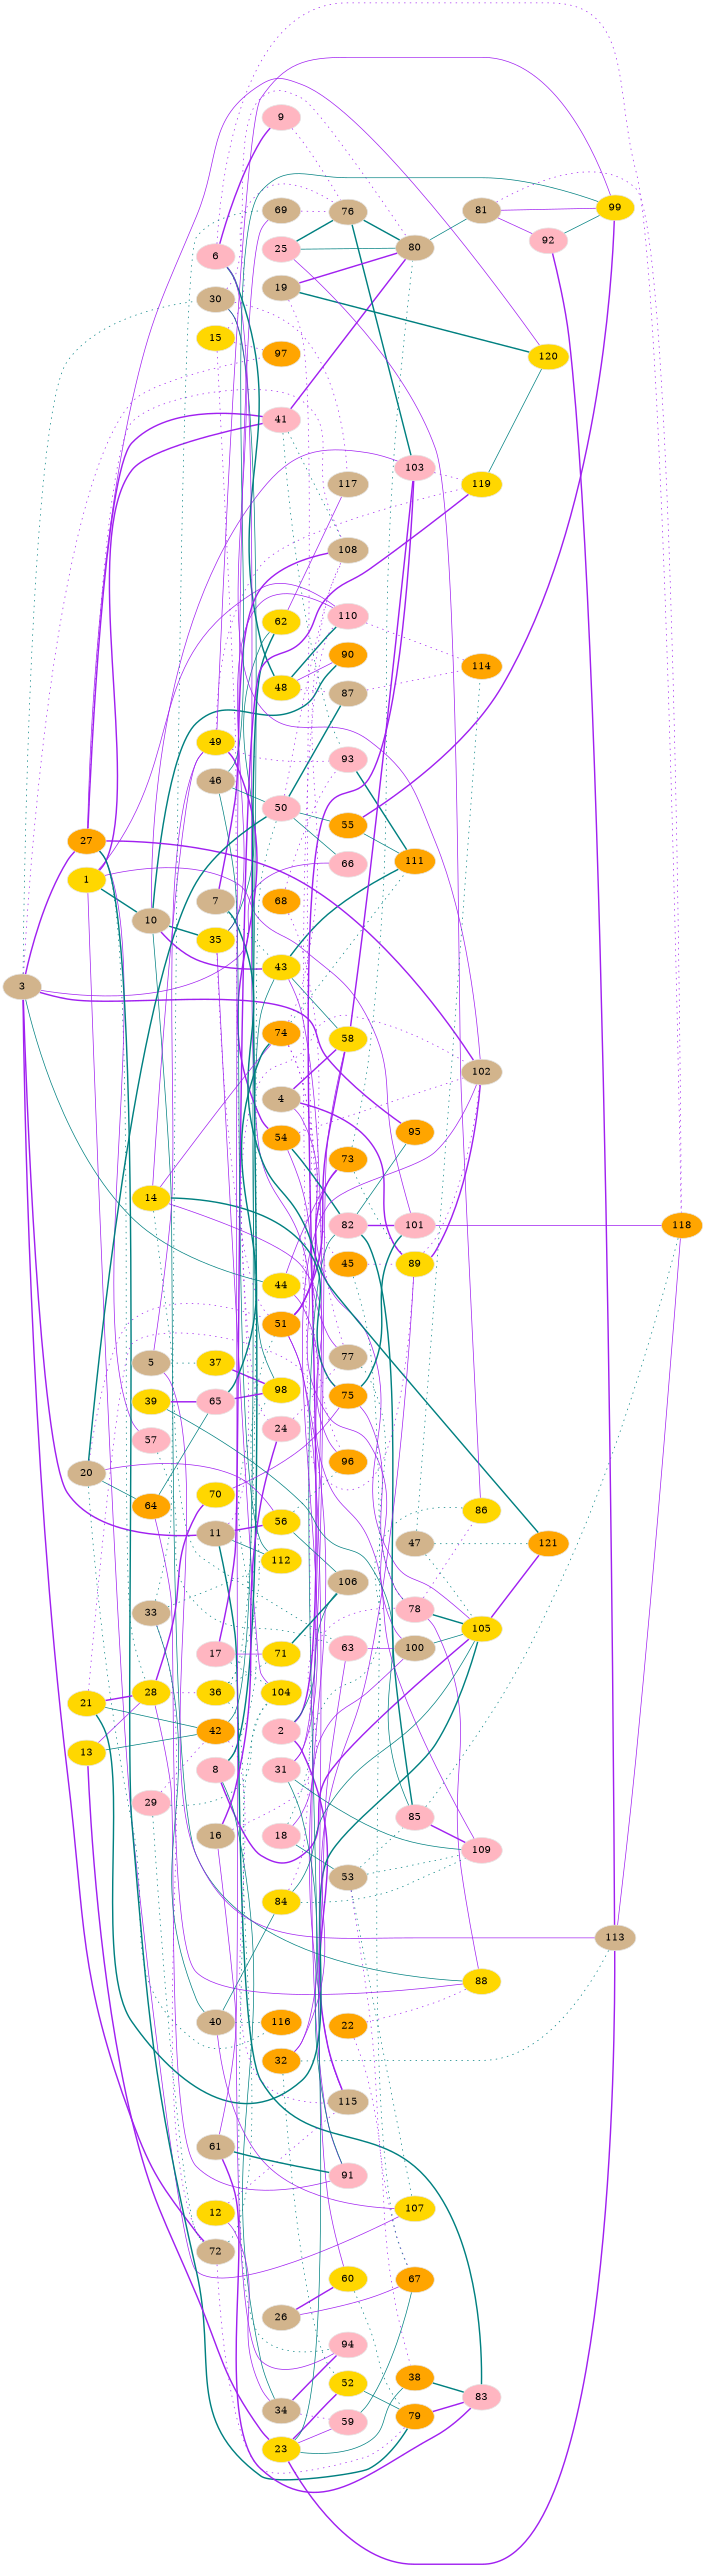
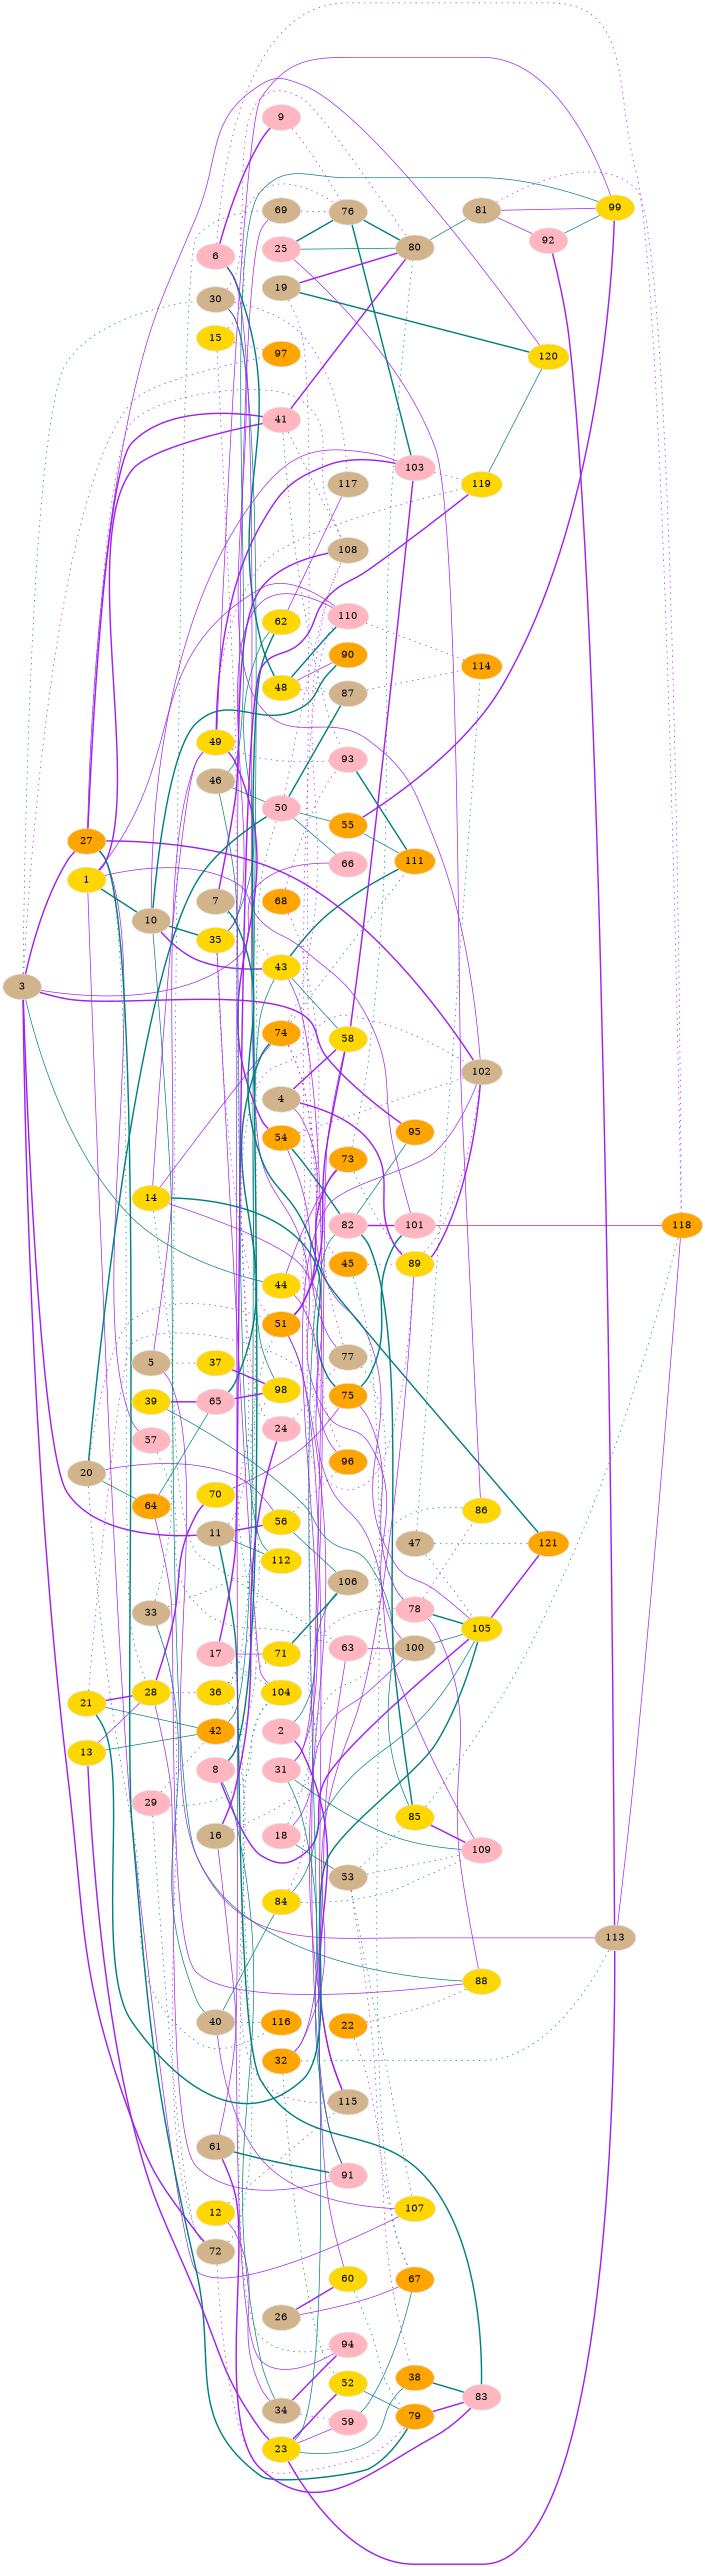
  graph {
    rankdir=LR
    node [color=gray90 fillcolor=gold style=filled]
    edge [color=purple style=solid]
    10 [fillcolor=tan]
    1
    41 [fillcolor=lightpink]
    101 [fillcolor=lightpink]
    107
    110 [fillcolor=lightpink]
    103 [fillcolor=lightpink]
    43
    35
    88
    90 [fillcolor=orange]
    108 [fillcolor=tan]
    80 [fillcolor=tan]
    93 [fillcolor=lightpink]
    118 [fillcolor=orange]
    114 [fillcolor=orange]
    2 [fillcolor=lightpink]
    106 [fillcolor=tan]
    115 [fillcolor=tan]
    119
    3 [fillcolor=tan]
    11 [fillcolor=tan]
    27 [fillcolor=orange]
    30 [fillcolor=tan]
    44
    66 [fillcolor=lightpink]
    72 [fillcolor=tan]
    95 [fillcolor=orange]
    97 [fillcolor=orange]
    56
    83 [fillcolor=lightpink]
    102 [fillcolor=tan]
    112
    28
    120
    57 [fillcolor=lightpink]
    79 [fillcolor=orange]
    98
    117 [fillcolor=tan]
    109 [fillcolor=lightpink]
    73 [fillcolor=orange]
    104
    4 [fillcolor=tan]
    58
    89
    105
    121 [fillcolor=orange]
    5 [fillcolor=tan]
    37
    49
    113 [fillcolor=tan]
    99
    54 [fillcolor=orange]
    6 [fillcolor=lightpink]
    9 [fillcolor=lightpink]
    48
    100 [fillcolor=tan]
    76 [fillcolor=tan]
    87 [fillcolor=tan]
    7 [fillcolor=tan]
    91 [fillcolor=lightpink]
    111 [fillcolor=orange]
    8 [fillcolor=lightpink]
    34 [fillcolor=tan]
    62
    94 [fillcolor=lightpink]
    59 [fillcolor=lightpink]
    51 [fillcolor=orange]
    96 [fillcolor=orange]
    12
    13
    23
    42 [fillcolor=orange]
    38 [fillcolor=orange]
    52
    82 [fillcolor=lightpink]
    36
    70
    14
    63 [fillcolor=lightpink]
    74 [fillcolor=orange]
    75 [fillcolor=orange]
    78 [fillcolor=lightpink]
    15
    24 [fillcolor=lightpink]
    77 [fillcolor=tan]
    16 [fillcolor=tan]
    86
    17 [fillcolor=lightpink]
    71
    18 [fillcolor=lightpink]
    53 [fillcolor=tan]
    67 [fillcolor=orange]
-   85 [fillcolor=lightpink]
+   85
    19 [fillcolor=tan]
    45 [fillcolor=orange]
    81 [fillcolor=tan]
    20 [fillcolor=tan]
    50 [fillcolor=lightpink]
    64 [fillcolor=orange]
    116 [fillcolor=orange]
    55 [fillcolor=orange]
    60
    65 [fillcolor=lightpink]
    21
    22 [fillcolor=orange]
    25 [fillcolor=lightpink]
    26 [fillcolor=tan]
    29 [fillcolor=lightpink]
    31 [fillcolor=lightpink]
    32 [fillcolor=orange]
    33 [fillcolor=tan]
    40 [fillcolor=tan]
    69 [fillcolor=tan]
    84
    39
    46 [fillcolor=tan]
    47 [fillcolor=tan]
    61 [fillcolor=tan]
    68 [fillcolor=orange]
    92 [fillcolor=lightpink]
    10 -- 103
    10 -- 43 [style=bold]
    10 -- 35 [color=teal style=bold]
    10 -- 88 [color=teal]
    10 -- 90 [color=teal style=bold]
    1 -- 10 [color=teal style=bold]
    1 -- 41 [style=bold]
    1 -- 101
    1 -- 107
    1 -- 110
    41 -- 108 [color=teal style=dotted]
    41 -- 80 [style=bold]
    41 -- 93 [color=teal style=dotted]
    101 -- 118
    110 -- 114 [style=dotted]
    103 -- 119 [style=dotted]
    43 -- 58 [color=teal]
    43 -- 91
    43 -- 111 [color=teal style=bold]
    35 -- 110
    35 -- 104
    35 -- 62 [color=teal]
    35 -- 51 [style=dotted]
    80 -- 81 [color=teal]
    93 -- 111 [color=teal style=bold]
-   2 -- 103 [style=bold]
+   49 -- 103 [style=bold]
    2 -- 106 [color=teal]
    2 -- 115 [style=bold]
    119 -- 120 [color=teal]
    3 -- 11 [style=bold]
    3 -- 27 [style=bold]
    3 -- 30 [color=teal style=dotted]
    3 -- 44 [color=teal]
    3 -- 66
    3 -- 72 [style=bold]
    3 -- 95 [style=bold]
    3 -- 97 [style=dotted]
    11 -- 56 [style=bold]
    11 -- 83 [color=teal style=bold]
    11 -- 102 [style=dotted]
    11 -- 112 [color=teal]
    27 -- 41 [style=bold]
    27 -- 108 [style=dotted]
    27 -- 102 [style=bold]
    27 -- 28 [color=teal style=dotted]
    27 -- 120
    27 -- 57
    27 -- 79 [color=teal style=bold]
    30 -- 80 [style=dotted]
    30 -- 102
    30 -- 98 [color=teal]
    30 -- 117 [style=dotted]
    44 -- 109
    44 -- 73
    72 -- 79 [style=dotted]
    72 -- 104 [color=teal style=dotted]
    56 -- 106 [color=teal]
    56 -- 96 [color=teal style=dotted]
    28 -- 91
    28 -- 36 [style=dotted]
    28 -- 70 [style=bold]
    57 -- 63 [color=teal style=dotted]
    79 -- 83 [style=bold]
    73 -- 80 [color=teal style=dotted]
    73 -- 89 [color=teal style=dotted]
    4 -- 58 [style=bold]
    4 -- 89 [style=bold]
    4 -- 105
    58 -- 103 [style=bold]
    89 -- 102 [style=bold]
    89 -- 102 [style=dotted]
    105 -- 121 [style=bold]
    5 -- 37 [color=teal style=dotted]
    5 -- 49
    5 -- 113
    37 -- 98 [style=bold]
    49 -- 93 [style=dotted]
    49 -- 119 [style=dotted]
    49 -- 99
    49 -- 54 [style=bold]
    113 -- 118
    54 -- 102 [style=dotted]
    54 -- 82 [color=teal style=bold]
    54 -- 77
    6 -- 118 [style=dotted]
    6 -- 9 [style=bold]
    6 -- 48 [color=teal style=bold]
    6 -- 100
    9 -- 76 [style=dotted]
    48 -- 110 [color=teal style=bold]
    48 -- 90
    48 -- 87 [style=dotted]
    100 -- 105 [color=teal]
    76 -- 103 [color=teal style=bold]
    76 -- 80 [color=teal style=bold]
    87 -- 114 [style=dotted]
    7 -- 43 [color=teal style=dotted]
    7 -- 108 [style=bold]
    7 -- 121 [color=teal style=bold]
    8 -- 98 [color=teal style=dotted]
    8 -- 105 [style=bold]
    8 -- 34 [color=teal]
    8 -- 62 [color=teal style=bold]
    34 -- 94 [style=bold]
    34 -- 59 [style=dotted]
    62 -- 117
    59 -- 67 [color=teal]
    51 -- 115
    51 -- 73 [style=bold]
    51 -- 58 [style=bold]
    51 -- 60
    12 -- 115 [style=dotted]
    12 -- 34
    13 -- 28
    13 -- 23 [style=bold]
    13 -- 42 [color=teal]
    23 -- 113 [style=bold]
    23 -- 59
    23 -- 38 [color=teal]
    23 -- 52 [style=bold]
    23 -- 82 [color=teal]
    42 -- 43 [color=teal]
    42 -- 115 [style=dotted]
    38 -- 83 [color=teal style=bold]
    52 -- 79 [color=teal]
    82 -- 101 [style=bold]
    82 -- 95 [color=teal]
    82 -- 85 [color=teal style=bold]
    36 -- 94 [color=teal style=dotted]
    36 -- 51 [color=teal style=dotted]
    36 -- 71 [color=teal style=dotted]
    36 -- 50 [color=teal style=dotted]
    70 -- 75
    14 -- 49
    14 -- 96
    14 -- 63 [color=teal style=dotted]
    14 -- 74
    14 -- 75 [color=teal style=bold]
    63 -- 100
    74 -- 108 [style=dotted]
    74 -- 111 [color=teal style=dotted]
    74 -- 96 [style=dotted]
    74 -- 75 [style=dotted]
    75 -- 101 [color=teal style=bold]
    75 -- 78
    78 -- 88
    78 -- 105 [color=teal style=bold]
    78 -- 86 [style=dotted]
    15 -- 97 [style=dotted]
    15 -- 76 [style=dotted]
    15 -- 24 [style=dotted]
    24 -- 77 [style=dotted]
    77 -- 78 [color=teal style=dotted]
    16 -- 94
    16 -- 78 [style=dotted]
    16 -- 24 [style=bold]
    17 -- 119 [style=bold]
    17 -- 104 [color=teal style=dotted]
    17 -- 71
    71 -- 106 [color=teal style=bold]
    18 -- 100
    18 -- 86 [color=teal style=dotted]
    18 -- 53 [color=teal]
    53 -- 107 [color=teal style=dotted]
    53 -- 109 [color=teal style=dotted]
    53 -- 67 [style=dotted]
    53 -- 85 [color=teal style=dotted]
    85 -- 118 [color=teal style=dotted]
    85 -- 109 [style=bold]
    19 -- 80 [style=bold]
    19 -- 120 [color=teal style=bold]
    19 -- 45 [style=dotted]
    45 -- 89 [style=dotted]
    45 -- 67 [color=teal style=dotted]
    81 -- 118 [style=dotted]
    81 -- 99
    81 -- 92
    20 -- 56
    20 -- 51 [style=dotted]
    20 -- 50 [color=teal style=bold]
    20 -- 64 [color=teal]
    20 -- 116 [color=teal style=dotted]
    50 -- 108 [style=dotted]
    50 -- 66 [color=teal]
    50 -- 87 [color=teal style=bold]
    50 -- 55 [color=teal]
    64 -- 88
    64 -- 65 [color=teal]
    55 -- 99 [style=bold]
    55 -- 111 [color=teal]
    60 -- 79 [color=teal style=dotted]
    65 -- 98 [style=bold]
    65 -- 74 [color=teal style=bold]
    21 -- 28 [style=bold]
    21 -- 89 [style=dotted]
    21 -- 105 [color=teal style=bold]
    21 -- 42 [color=teal]
    22 -- 88 [style=dotted]
    22 -- 38 [style=dotted]
    25 -- 80 [color=teal]
    25 -- 76 [color=teal style=bold]
    25 -- 86
    26 -- 67
    26 -- 60 [style=bold]
    29 -- 72 [color=teal style=dotted]
    29 -- 104 [color=teal style=dotted]
    29 -- 42 [style=dotted]
    31 -- 102
    31 -- 109 [color=teal]
    31 -- 58
    31 -- 91 [color=teal]
    32 -- 89
    32 -- 113 [color=teal style=dotted]
    32 -- 52 [color=teal style=dotted]
    32 -- 63
    33 -- 72 [style=dotted]
    33 -- 112 [color=teal style=dotted]
    33 -- 40 [color=teal]
    33 -- 69 [color=teal style=dotted]
    40 -- 107
    40 -- 116 [color=teal style=dotted]
    40 -- 84 [color=teal]
    69 -- 76 [style=dotted]
    84 -- 110 [style=dotted]
    84 -- 109 [color=teal style=dotted]
    84 -- 105 [color=teal]
    39 -- 85 [color=teal]
    39 -- 65 [style=bold]
    46 -- 112 [color=teal]
    46 -- 99 [color=teal]
    46 -- 50 [color=teal]
    47 -- 114 [color=teal style=dotted]
    47 -- 105 [color=teal style=dotted]
    47 -- 121 [color=teal style=dotted]
    61 -- 83 [style=bold]
    61 -- 91 [color=teal style=bold]
    61 -- 69
    68 -- 93 [style=dotted]
    68 -- 77 [style=dotted]
    92 -- 113 [style=bold]
    92 -- 99 [color=teal]
  }
